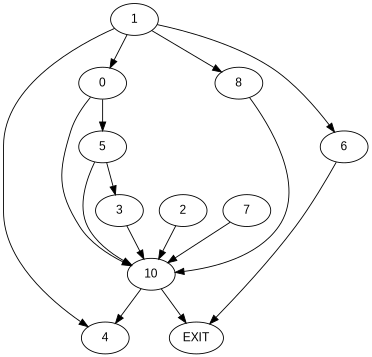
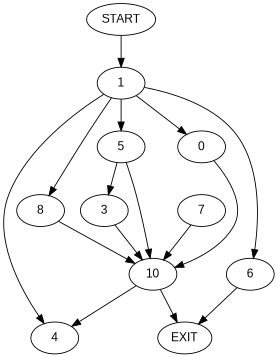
  digraph {
    fontname="Liberation Sans"
    node [fontname="Liberation Sans"]
    edge [fontname="Liberation Sans"]
+   n1 [label=START]
    1
    4
    5
    6
    8
    n7 [label=0]
    n8 [label=EXIT]
-   2
    10
    3
    7
+   n1 -> 1
    1 -> 4
-   n7 -> 5
+   1 -> 5
    1 -> 6
    1 -> 8
    1 -> n7
    5 -> 10
    5 -> 3
    6 -> n8
    8 -> 10
    n7 -> 10
-   2 -> 10
    10 -> 4
    10 -> n8
    3 -> 10
    7 -> 10
  }
